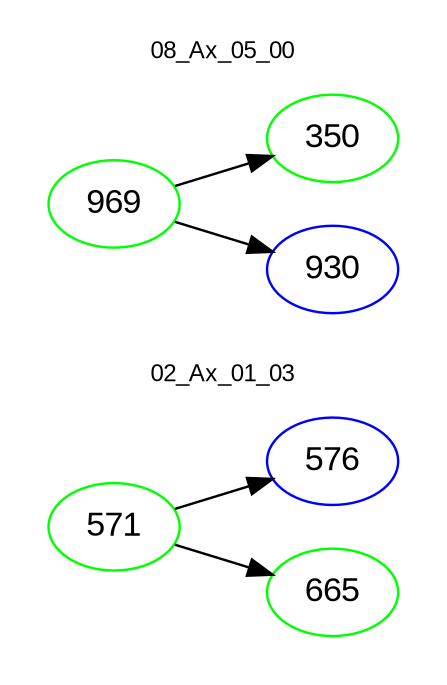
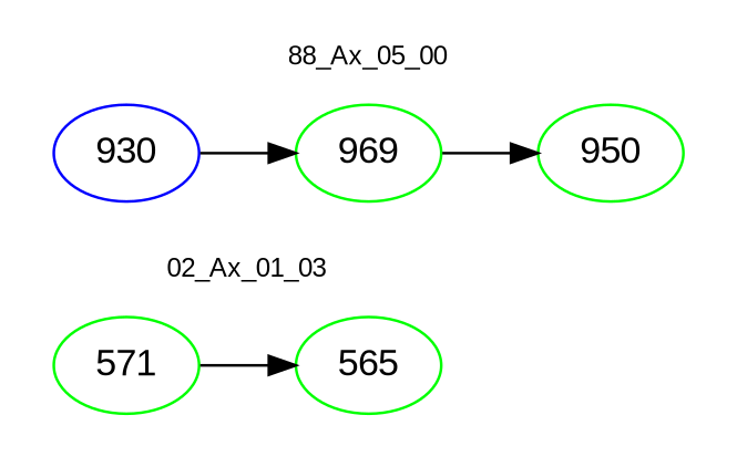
  digraph {
    fontname="Liberation Sans"
    rankdir=LR
    node [color=green fontname="Liberation Sans"]
    edge [color=black fontname="Liberation Sans"]
    n1 [label=571]
-   n2 [label=665]
-   n3 [color=blue label=576]
+   n2 [label=565]
    n4 [label=969]
    n5 [color=blue label=930]
-   n6 [label=350]
+   n6 [label=950]
    subgraph cluster_1 {
      color=white
      fontsize=10
      label="02_Ax_01_03"
      n1
      n2
-     n3
    }
    subgraph cluster_2 {
      color=white
      fontsize=10
-     label="08_Ax_05_00"
+     label="88_Ax_05_00"
      n4
      n5
      n6
    }
    n1 -> n2
-   n1 -> n3
-   n4 -> n5
+   n5 -> n4
    n4 -> n6
  }
